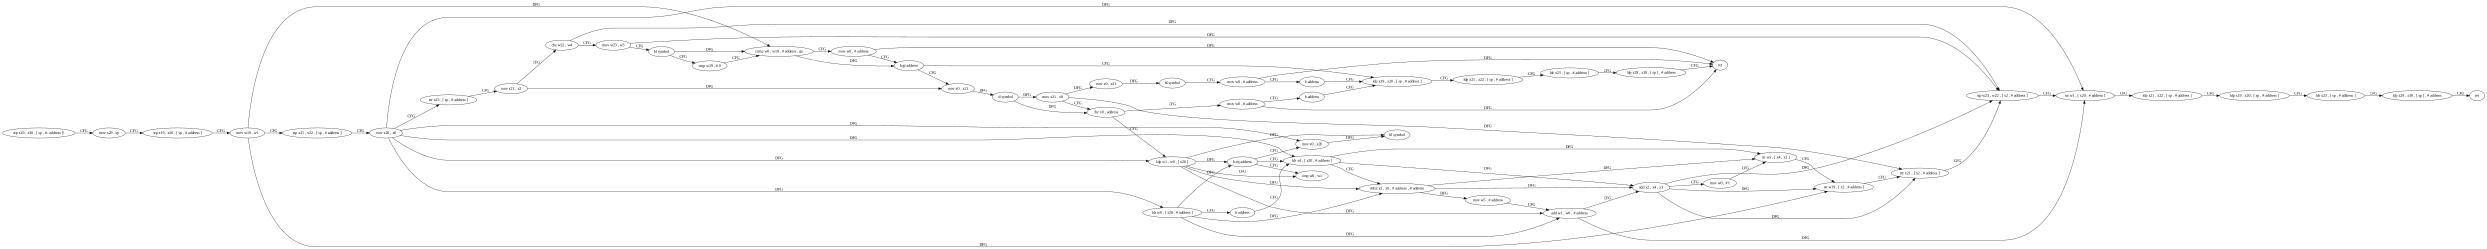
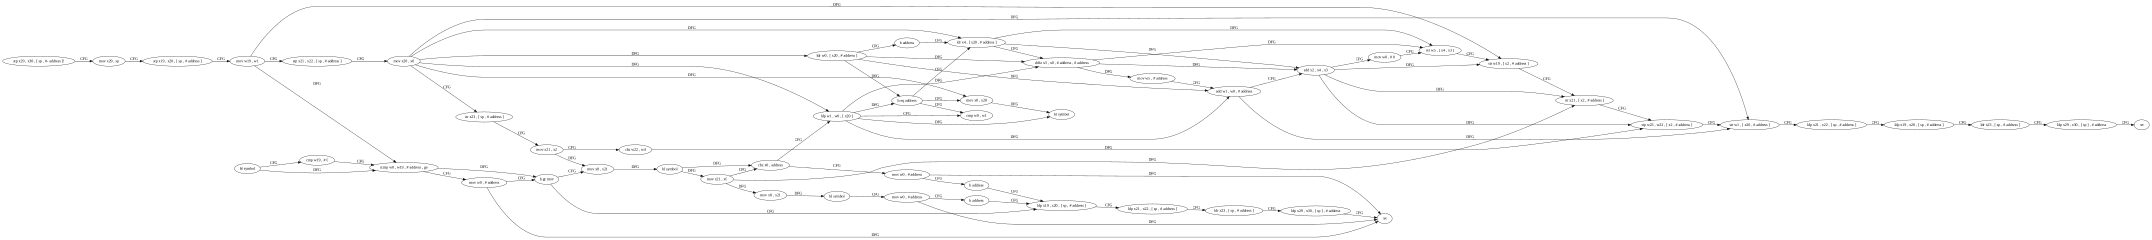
  digraph {
    fontname="Liberation Serif"
    rankdir=LR
    node [fontname="Liberation Serif"]
    edge [fontname="Liberation Serif"]
    n1 [label="stp x29 , x30 , [ sp , #- address ]!"]
    n2 [label="mov x29 , sp"]
    n3 [label="stp x19 , x20 , [ sp , # address ]"]
    n4 [label="mov w19 , w1"]
    n5 [label="stp x21 , x22 , [ sp , # address ]"]
    n6 [label="ccmp w0 , w19 , # address , ge"]
    n7 [label="str w19 , [ x2 , # address ]"]
    n8 [label="mov x20 , x0"]
    n9 [label="mov w0 , # address"]
-   n10 [label="b.gt address"]
+   n10 [label="b.gt mov"]
    n11 [label="str x21 , [ x2 , # address ]"]
    n12 [label="str x23 , [ sp , # address ]"]
    n13 [label="ldp w1 , w0 , [ x20 ]"]
    n14 [label="mov x0 , x20"]
    n15 [label="ldr x4 , [ x20 , # address ]"]
    n16 [label="ldr w0 , [ x20 , # address ]"]
    n17 [label="str w1 , [ x20 , # address ]"]
    n18 [label="mov x21 , x2"]
    n19 [label="cmp w0 , w1"]
    n20 [label="b.eq address"]
    n21 [label="bl symbol"]
    n22 [label="sbfiz x3 , x0 , # address , # address"]
    n23 [label="add w1 , w0 , # address"]
    n24 [label="add x2 , x4 , x3"]
    n25 [label="str w5 , [ x4 , x3 ]"]
    n26 [label="b address"]
    n27 [label="ldp x21 , x22 , [ sp , # address ]"]
    n28 [label="cbz w22 , w4"]
    n29 [label="mov x0 , x21"]
-   n30 [label="mov w23 , w3"]
    n31 [label="stp w23 , w22 , [ x2 , # address ]"]
    n32 [label="bl symbol"]
    n33 [label="bl symbol"]
    n34 [label="cmp w19 , # 0"]
    n35 [label=ret]
    n36 [label="ldp x19 , x20 , [ sp , # address ]"]
    n37 [label="ldp x21 , x22 , [ sp , # address ]"]
    n38 [label="mov x21 , x0"]
    n39 [label="cbz x0 , address"]
    n40 [label="ldr x23 , [ sp , # address ]"]
    n41 [label="mov x0 , x21"]
    n42 [label="mov w0 , # address"]
    n43 [label="bl symbol"]
    n44 [label="b address"]
    n45 [label="mov w5 , # address"]
    n46 [label="ldp x29 , x30 , [ sp ] , # address"]
    n47 [label="mov w0 , # 0"]
    n48 [label="mov w0 , # address"]
    n49 [label="ldp x19 , x20 , [ sp , # address ]"]
    n50 [label="ldr x23 , [ sp , # address ]"]
    n51 [label="ldp x29 , x30 , [ sp ] , # address"]
    n52 [label=ret]
    n53 [label="b address"]
    n1 -> n2 [label=CFG]
    n2 -> n3 [label=CFG]
    n3 -> n4 [label=CFG]
    n4 -> n5 [label=CFG]
    n4 -> n6 [label=DFG]
    n4 -> n7 [label=DFG]
    n5 -> n8 [label=CFG]
    n6 -> n9 [label=CFG]
    n6 -> n10 [label=DFG]
    n7 -> n11 [label=CFG]
    n8 -> n12 [label=CFG]
    n8 -> n13 [label=DFG]
    n8 -> n14 [label=DFG]
    n8 -> n15 [label=DFG]
    n8 -> n16 [label=DFG]
    n8 -> n17 [label=DFG]
    n9 -> n10 [label=CFG]
    n9 -> n35 [label=DFG]
    n10 -> n29 [label=CFG]
    n10 -> n36 [label=CFG]
    n11 -> n31 [label=CFG]
    n12 -> n18 [label=CFG]
    n13 -> n19 [label=CFG]
    n13 -> n20 [label=DFG]
    n13 -> n21 [label=DFG]
    n13 -> n22 [label=DFG]
    n13 -> n23 [label=DFG]
    n14 -> n21 [label=DFG]
    n15 -> n22 [label=CFG]
    n15 -> n24 [label=DFG]
    n15 -> n25 [label=DFG]
    n16 -> n20 [label=DFG]
    n16 -> n22 [label=DFG]
    n16 -> n23 [label=DFG]
    n16 -> n26 [label=CFG]
    n17 -> n27 [label=CFG]
    n18 -> n28 [label=CFG]
    n18 -> n29 [label=DFG]
    n20 -> n14 [label=CFG]
    n20 -> n15 [label=CFG]
    n20 -> n19 [label=CFG]
    n22 -> n24 [label=DFG]
    n22 -> n25 [label=DFG]
    n22 -> n45 [label=DFG]
    n23 -> n17 [label=DFG]
    n23 -> n24 [label=CFG]
    n24 -> n7 [label=DFG]
    n24 -> n11 [label=DFG]
    n24 -> n31 [label=DFG]
    n24 -> n47 [label=CFG]
    n25 -> n7 [label=CFG]
    n26 -> n15 [label=CFG]
    n27 -> n49 [label=CFG]
-   n28 -> n30 [label=CFG]
    n28 -> n31 [label=DFG]
    n29 -> n32 [label=DFG]
-   n30 -> n31 [label=DFG]
-   n30 -> n33 [label=CFG]
    n31 -> n17 [label=CFG]
    n32 -> n38 [label=DFG]
    n32 -> n39 [label=DFG]
    n33 -> n6 [label=DFG]
    n33 -> n34 [label=CFG]
    n34 -> n6 [label=CFG]
    n36 -> n37 [label=CFG]
    n37 -> n40 [label=CFG]
    n38 -> n11 [label=DFG]
    n38 -> n39 [label=CFG]
    n38 -> n41 [label=DFG]
    n39 -> n13 [label=CFG]
    n39 -> n42 [label=CFG]
    n40 -> n46 [label=CFG]
    n41 -> n43 [label=DFG]
    n42 -> n35 [label=DFG]
    n42 -> n44 [label=CFG]
    n43 -> n48 [label=CFG]
    n44 -> n36 [label=CFG]
    n45 -> n23 [label=CFG]
    n46 -> n35 [label=CFG]
    n47 -> n25 [label=CFG]
    n48 -> n35 [label=DFG]
    n48 -> n53 [label=CFG]
    n49 -> n50 [label=CFG]
    n50 -> n51 [label=CFG]
    n51 -> n52 [label=CFG]
    n53 -> n36 [label=CFG]
  }
